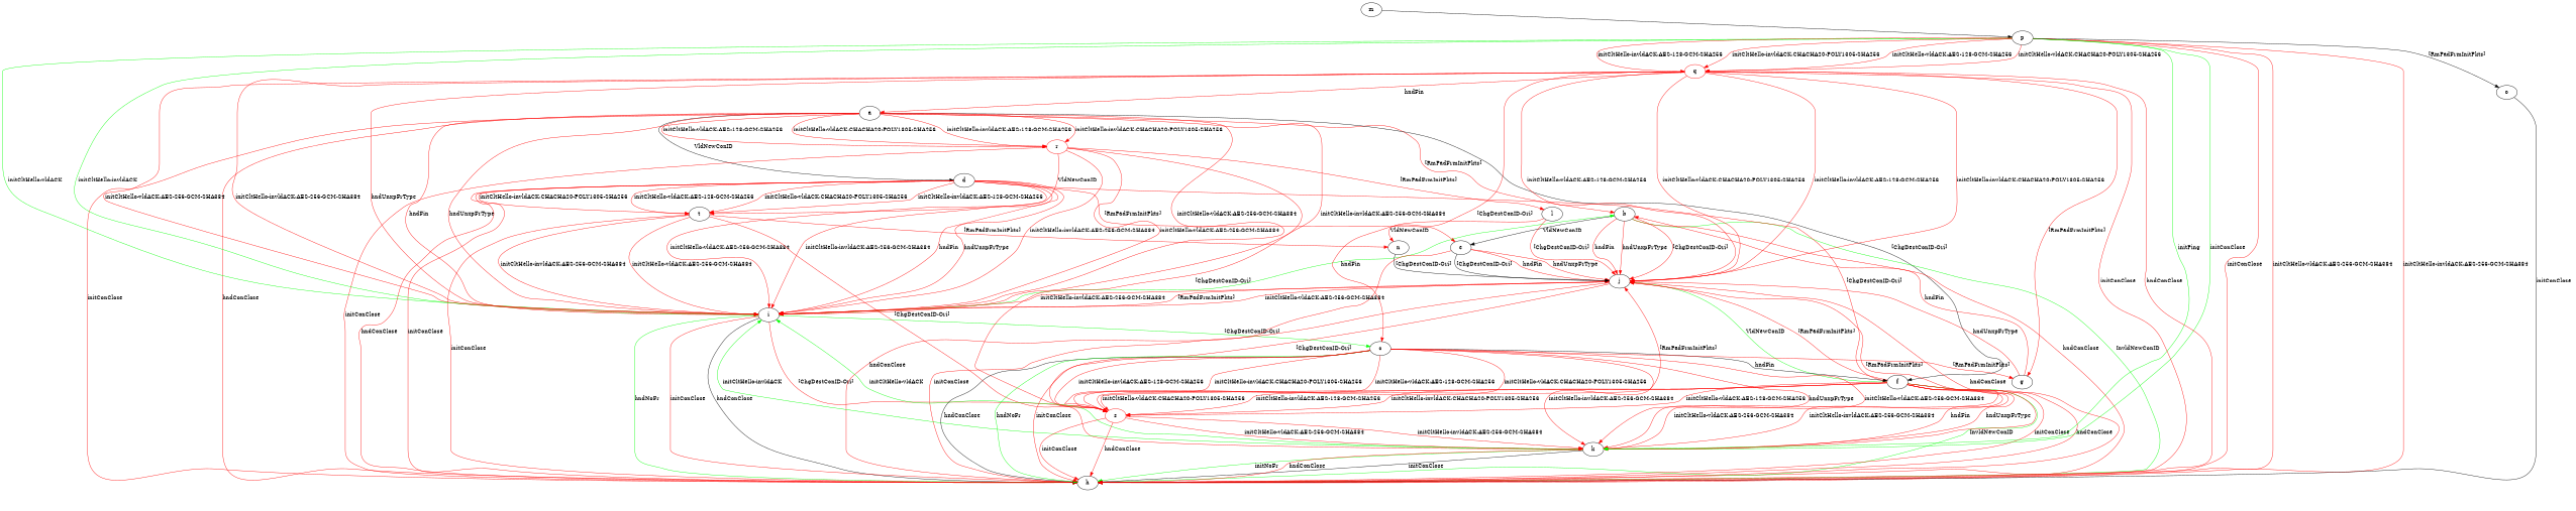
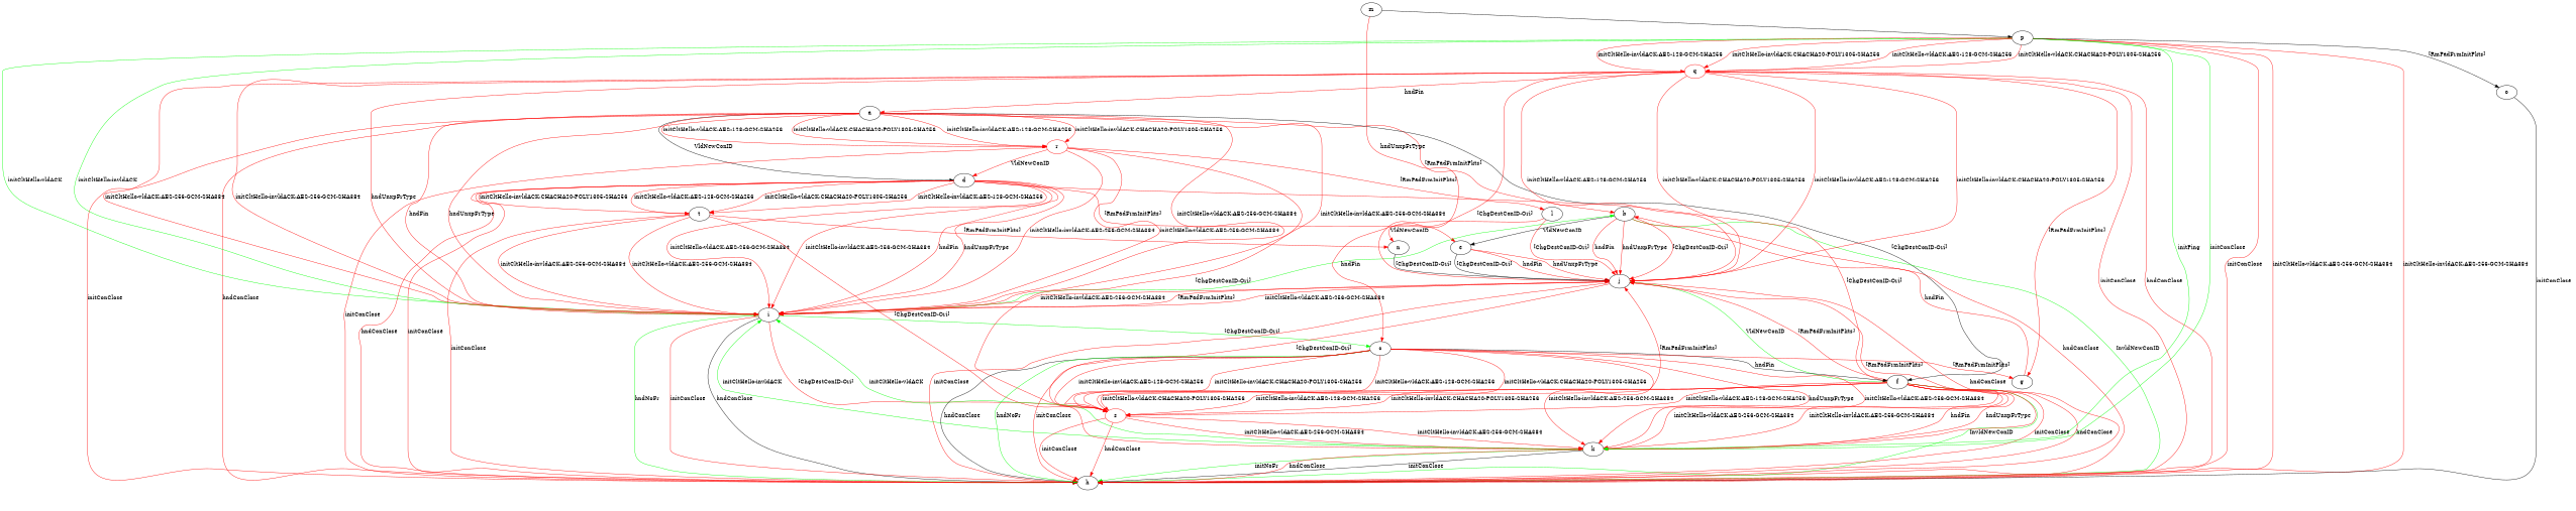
  digraph {
    fontname="DejaVu Serif"
    node [fontname="DejaVu Serif"]
    edge [color=red fontname="DejaVu Serif"]
    a
    b
    d
    f
    h
    i
    r [color=red]
    e
    j
    t [color=black]
    k
    s [color=red]
    c
    l
    n
    g
    m
    p
    o
    q [color=red]
    a -> b [label="[RmPadFrmInitPkts] "]
    a -> d [label="VldNewConID " color=""]
    a -> f [label="[ChgDestConID-Ori] " color=""]
    a -> h [label="initConClose "]
    a -> h [label="hndConClose "]
    a -> i [label="initCltHello-vldACK:AES-256-GCM-SHA384 "]
    a -> i [label="initCltHello-invldACK:AES-256-GCM-SHA384 "]
    a -> i [label="hndFin "]
    a -> i [label="hndUnxpFrType "]
    a -> r [label="initCltHello-vldACK:AES-128-GCM-SHA256 "]
    a -> r [label="initCltHello-vldACK:CHACHA20-POLY1305-SHA256 "]
    a -> r [label="initCltHello-invldACK:AES-128-GCM-SHA256 "]
    a -> r [label="initCltHello-invldACK:CHACHA20-POLY1305-SHA256 "]
    b -> h [color=green label="InvldNewConID "]
    b -> h [label="hndConClose "]
    b -> e [label="VldNewConID " color=""]
    b -> j [label="hndFin "]
    b -> j [label="hndUnxpFrType "]
    b -> j [label="[ChgDestConID-Ori] "]
    d -> f [label="[ChgDestConID-Ori] "]
    d -> h [label="initConClose "]
    d -> h [label="hndConClose "]
    d -> i [label="initCltHello-vldACK:AES-256-GCM-SHA384 "]
    d -> i [label="initCltHello-invldACK:AES-256-GCM-SHA384 "]
    d -> i [label="hndFin "]
    d -> i [label="hndUnxpFrType "]
    d -> e [label="[RmPadFrmInitPkts] "]
    d -> t [label="initCltHello-vldACK:AES-128-GCM-SHA256 "]
    d -> t [label="initCltHello-vldACK:CHACHA20-POLY1305-SHA256 "]
    d -> t [label="initCltHello-invldACK:AES-128-GCM-SHA256 "]
    d -> t [label="initCltHello-invldACK:CHACHA20-POLY1305-SHA256 "]
    f -> h [color=green label="InvldNewConID "]
    f -> h [label="initConClose "]
    f -> h [label="hndConClose "]
    f -> j [color=green label="VldNewConID "]
    f -> j [label="[RmPadFrmInitPkts] "]
    f -> k [label="initCltHello-vldACK:AES-256-GCM-SHA384 "]
    f -> k [label="initCltHello-invldACK:AES-256-GCM-SHA384 "]
    f -> k [label="hndFin "]
    f -> k [label="hndUnxpFrType "]
    f -> s [label="initCltHello-vldACK:AES-128-GCM-SHA256 "]
    f -> s [label="initCltHello-vldACK:CHACHA20-POLY1305-SHA256 "]
    f -> s [label="initCltHello-invldACK:AES-128-GCM-SHA256 "]
    f -> s [label="initCltHello-invldACK:CHACHA20-POLY1305-SHA256 "]
    i -> b [color=green label="hndFin "]
    i -> h [label="hndConClose " color=""]
    i -> h [color=green label="hndNoFr "]
    i -> h [label="initConClose "]
    i -> j [label="[RmPadFrmInitPkts] "]
    i -> k [label="[ChgDestConID-Ori] "]
    i -> c [color=green label="[ChgDestConID-Ori] "]
    r -> h [label="initConClose "]
    r -> i [label="initCltHello-vldACK:AES-256-GCM-SHA384 "]
    r -> i [label="initCltHello-invldACK:AES-256-GCM-SHA384 "]
-   r -> t [label="VldNewConID "]
+   r -> d [label="VldNewConID "]
    r -> s [label="[ChgDestConID-Ori] "]
    r -> l [label="[RmPadFrmInitPkts] "]
-   e -> h [label="hndConClose "]
    e -> j [label="[ChgDestConID-Ori] " color=""]
    e -> j [label="hndFin "]
    e -> j [label="hndUnxpFrType "]
    j -> h [label="initConClose "]
    j -> h [label="hndConClose "]
    j -> i [label="initCltHello-vldACK:AES-256-GCM-SHA384 "]
    j -> i [label="initCltHello-invldACK:AES-256-GCM-SHA384 "]
    j -> s [label="[ChgDestConID-Ori] "]
    t -> h [label="initConClose "]
    t -> i [label="initCltHello-vldACK:AES-256-GCM-SHA384 "]
    t -> i [label="initCltHello-invldACK:AES-256-GCM-SHA384 "]
    t -> s [label="[ChgDestConID-Ori] "]
    t -> n [label="[RmPadFrmInitPkts] "]
    k -> h [label="initConClose " color=""]
    k -> h [color=green label="initNoFr "]
    k -> h [label="hndConClose "]
    k -> i [color=green label="initCltHello-vldACK "]
    k -> i [color=green label="initCltHello-invldACK "]
    k -> j [label="[RmPadFrmInitPkts] "]
    s -> h [label="initConClose "]
    s -> h [label="hndConClose "]
    s -> j [label="[RmPadFrmInitPkts] "]
    s -> k [label="initCltHello-vldACK:AES-256-GCM-SHA384 "]
    s -> k [label="initCltHello-invldACK:AES-256-GCM-SHA384 "]
    c -> f [label="hndFin " color=""]
    c -> h [label="hndConClose " color=""]
    c -> h [color=green label="hndNoFr "]
    c -> h [label="initConClose "]
    c -> k [label="initCltHello-vldACK:AES-256-GCM-SHA384 "]
    c -> k [label="initCltHello-invldACK:AES-256-GCM-SHA384 "]
    c -> k [label="hndUnxpFrType "]
    c -> s [label="initCltHello-vldACK:AES-128-GCM-SHA256 "]
    c -> s [label="initCltHello-vldACK:CHACHA20-POLY1305-SHA256 "]
    c -> s [label="initCltHello-invldACK:AES-128-GCM-SHA256 "]
    c -> s [label="initCltHello-invldACK:CHACHA20-POLY1305-SHA256 "]
    c -> g [label="[RmPadFrmInitPkts] "]
    l -> j [label="[ChgDestConID-Ori] "]
    l -> n [label="VldNewConID "]
    n -> j [label="[ChgDestConID-Ori] " color=""]
    g -> b [label="hndFin "]
-   g -> j [label="hndUnxpFrType "]
+   m -> j [label="hndUnxpFrType "]
    m -> p [color=""]
    p -> h [label="initConClose "]
    p -> h [label="initCltHello-vldACK:AES-256-GCM-SHA384 "]
    p -> h [label="initCltHello-invldACK:AES-256-GCM-SHA384 "]
    p -> i [color=green label="initCltHello-vldACK "]
    p -> i [color=green label="initCltHello-invldACK "]
    p -> k [color=green label="initPing "]
    p -> k [color=green label="initConClose "]
    p -> o [label="[RmPadFrmInitPkts] " color=""]
    p -> q [label="initCltHello-vldACK:AES-128-GCM-SHA256 "]
    p -> q [label="initCltHello-vldACK:CHACHA20-POLY1305-SHA256 "]
    p -> q [label="initCltHello-invldACK:AES-128-GCM-SHA256 "]
    p -> q [label="initCltHello-invldACK:CHACHA20-POLY1305-SHA256 "]
    o -> h [label="initConClose " color=""]
    q -> a [label="hndFin "]
    q -> h [label="initConClose "]
    q -> h [label="hndConClose "]
    q -> i [label="initCltHello-vldACK:AES-256-GCM-SHA384 "]
    q -> i [label="initCltHello-invldACK:AES-256-GCM-SHA384 "]
    q -> i [label="hndUnxpFrType "]
    q -> j [label="initCltHello-vldACK:AES-128-GCM-SHA256 "]
    q -> j [label="initCltHello-vldACK:CHACHA20-POLY1305-SHA256 "]
    q -> j [label="initCltHello-invldACK:AES-128-GCM-SHA256 "]
    q -> j [label="initCltHello-invldACK:CHACHA20-POLY1305-SHA256 "]
    q -> c [label="[ChgDestConID-Ori] "]
    q -> g [label="[RmPadFrmInitPkts] "]
  }
